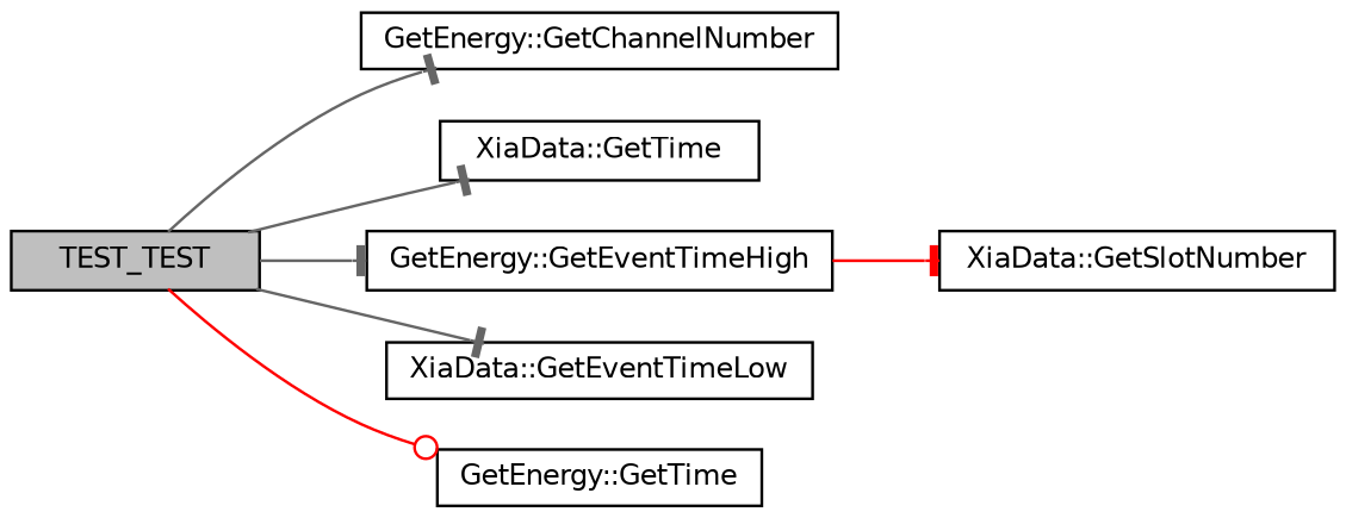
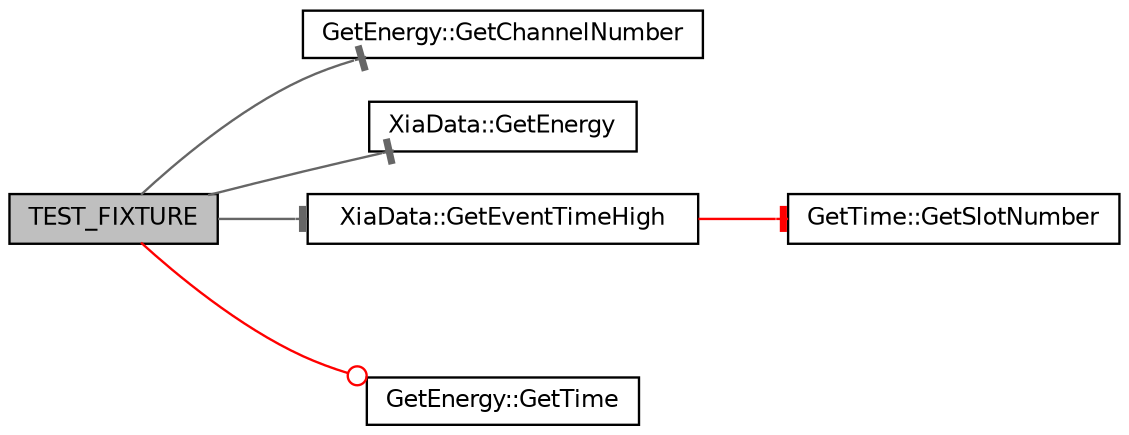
  digraph {
    rankdir=LR
    node [color=black fillcolor=white fontname=Helvetica fontsize=10 shape=record style=filled]
    edge [arrowhead=tee color=gray40 fontname=Helvetica fontsize=10 labelfontname=Helvetica labelfontsize=10 style=solid]
-   n1 [fillcolor=grey75 fontcolor=black height=0.2 label=TEST_TEST width=0.4]
+   n1 [fillcolor=grey75 fontcolor=black height=0.2 label=TEST_FIXTURE width=0.4]
    n2 [height=0.2 label="GetEnergy::GetChannelNumber" width=0.4]
-   n3 [height=0.2 label="XiaData::GetTime" width=0.4]
-   n4 [height=0.2 label="GetEnergy::GetEventTimeHigh" width=0.4]
-   n5 [height=0.2 label="XiaData::GetEventTimeLow" width=0.4]
+   n3 [height=0.2 label="XiaData::GetEnergy" width=0.4]
+   n4 [height=0.2 label="XiaData::GetEventTimeHigh" width=0.4]
    n6 [height=0.2 label="GetEnergy::GetTime" width=0.4]
-   n7 [height=0.2 label="XiaData::GetSlotNumber" width=0.4]
+   n7 [height=0.2 label="GetTime::GetSlotNumber" width=0.4]
    n1 -> n2
    n1 -> n3
    n1 -> n4
-   n1 -> n5
    n1 -> n6 [arrowhead=odot color=red]
    n4 -> n7 [color=red]
  }
